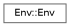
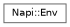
  digraph {
    rankdir=LR
-   n1 [color=grey40 fillcolor=white fontname=Helvetica fontsize=10 height=0.2 label="Env::Env" shape=box style=filled width=0.4]
+   n1 [color=grey40 fillcolor=white fontname=Helvetica fontsize=10 height=0.2 label="Napi::Env" shape=box style=filled width=0.4]
  }
